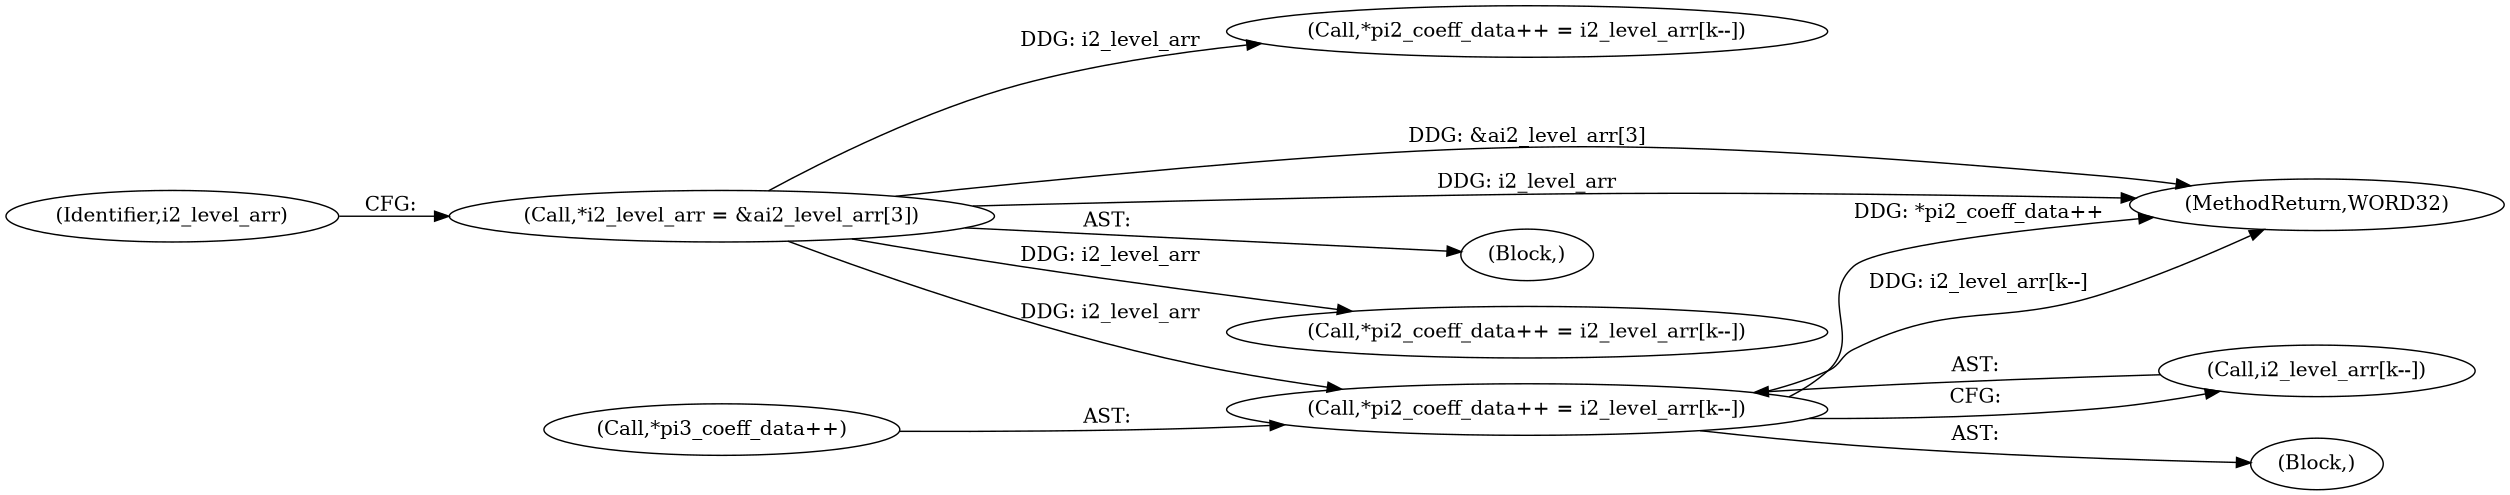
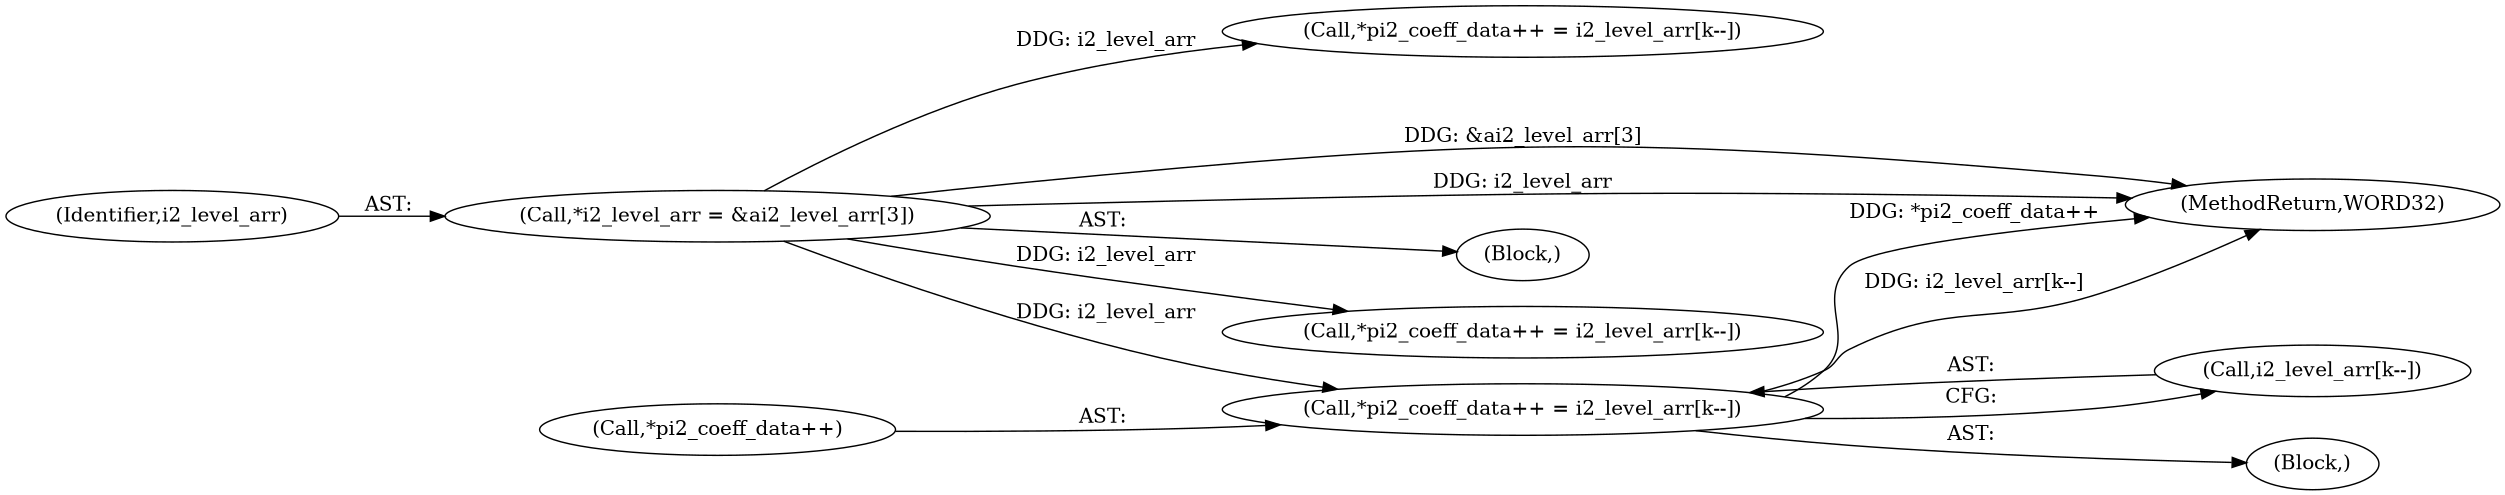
  digraph {
    rankdir=LR
    n1 [label="(Call,*pi2_coeff_data++ = i2_level_arr[k--])"]
    n2 [label="(MethodReturn,WORD32)"]
    n3 [label="(Call,i2_level_arr[k--])"]
    n4 [label="(Block,)"]
    n5 [label="(Call,*i2_level_arr = &ai2_level_arr[3])"]
    n6 [label="(Block,)"]
    n7 [label="(Call,*pi2_coeff_data++ = i2_level_arr[k--])"]
    n8 [label="(Call,*pi2_coeff_data++ = i2_level_arr[k--])"]
-   n9 [label="(Call,*pi3_coeff_data++)"]
+   n9 [label="(Call,*pi2_coeff_data++)"]
    n10 [label="(Identifier,i2_level_arr)"]
    n1 -> n2 [label="DDG: *pi2_coeff_data++"]
    n1 -> n2 [label="DDG: i2_level_arr[k--]"]
    n1 -> n3 [label="CFG: "]
    n1 -> n4 [label="AST: "]
    n3 -> n1 [label="AST: "]
    n5 -> n1 [label="DDG: i2_level_arr"]
    n5 -> n2 [label="DDG: i2_level_arr"]
    n5 -> n2 [label="DDG: &ai2_level_arr[3]"]
    n5 -> n6 [label="AST: "]
    n5 -> n7 [label="DDG: i2_level_arr"]
    n5 -> n8 [label="DDG: i2_level_arr"]
    n9 -> n1 [label="AST: "]
-   n10 -> n5 [label="CFG: "]
+   n10 -> n5 [label="AST: "]
  }
